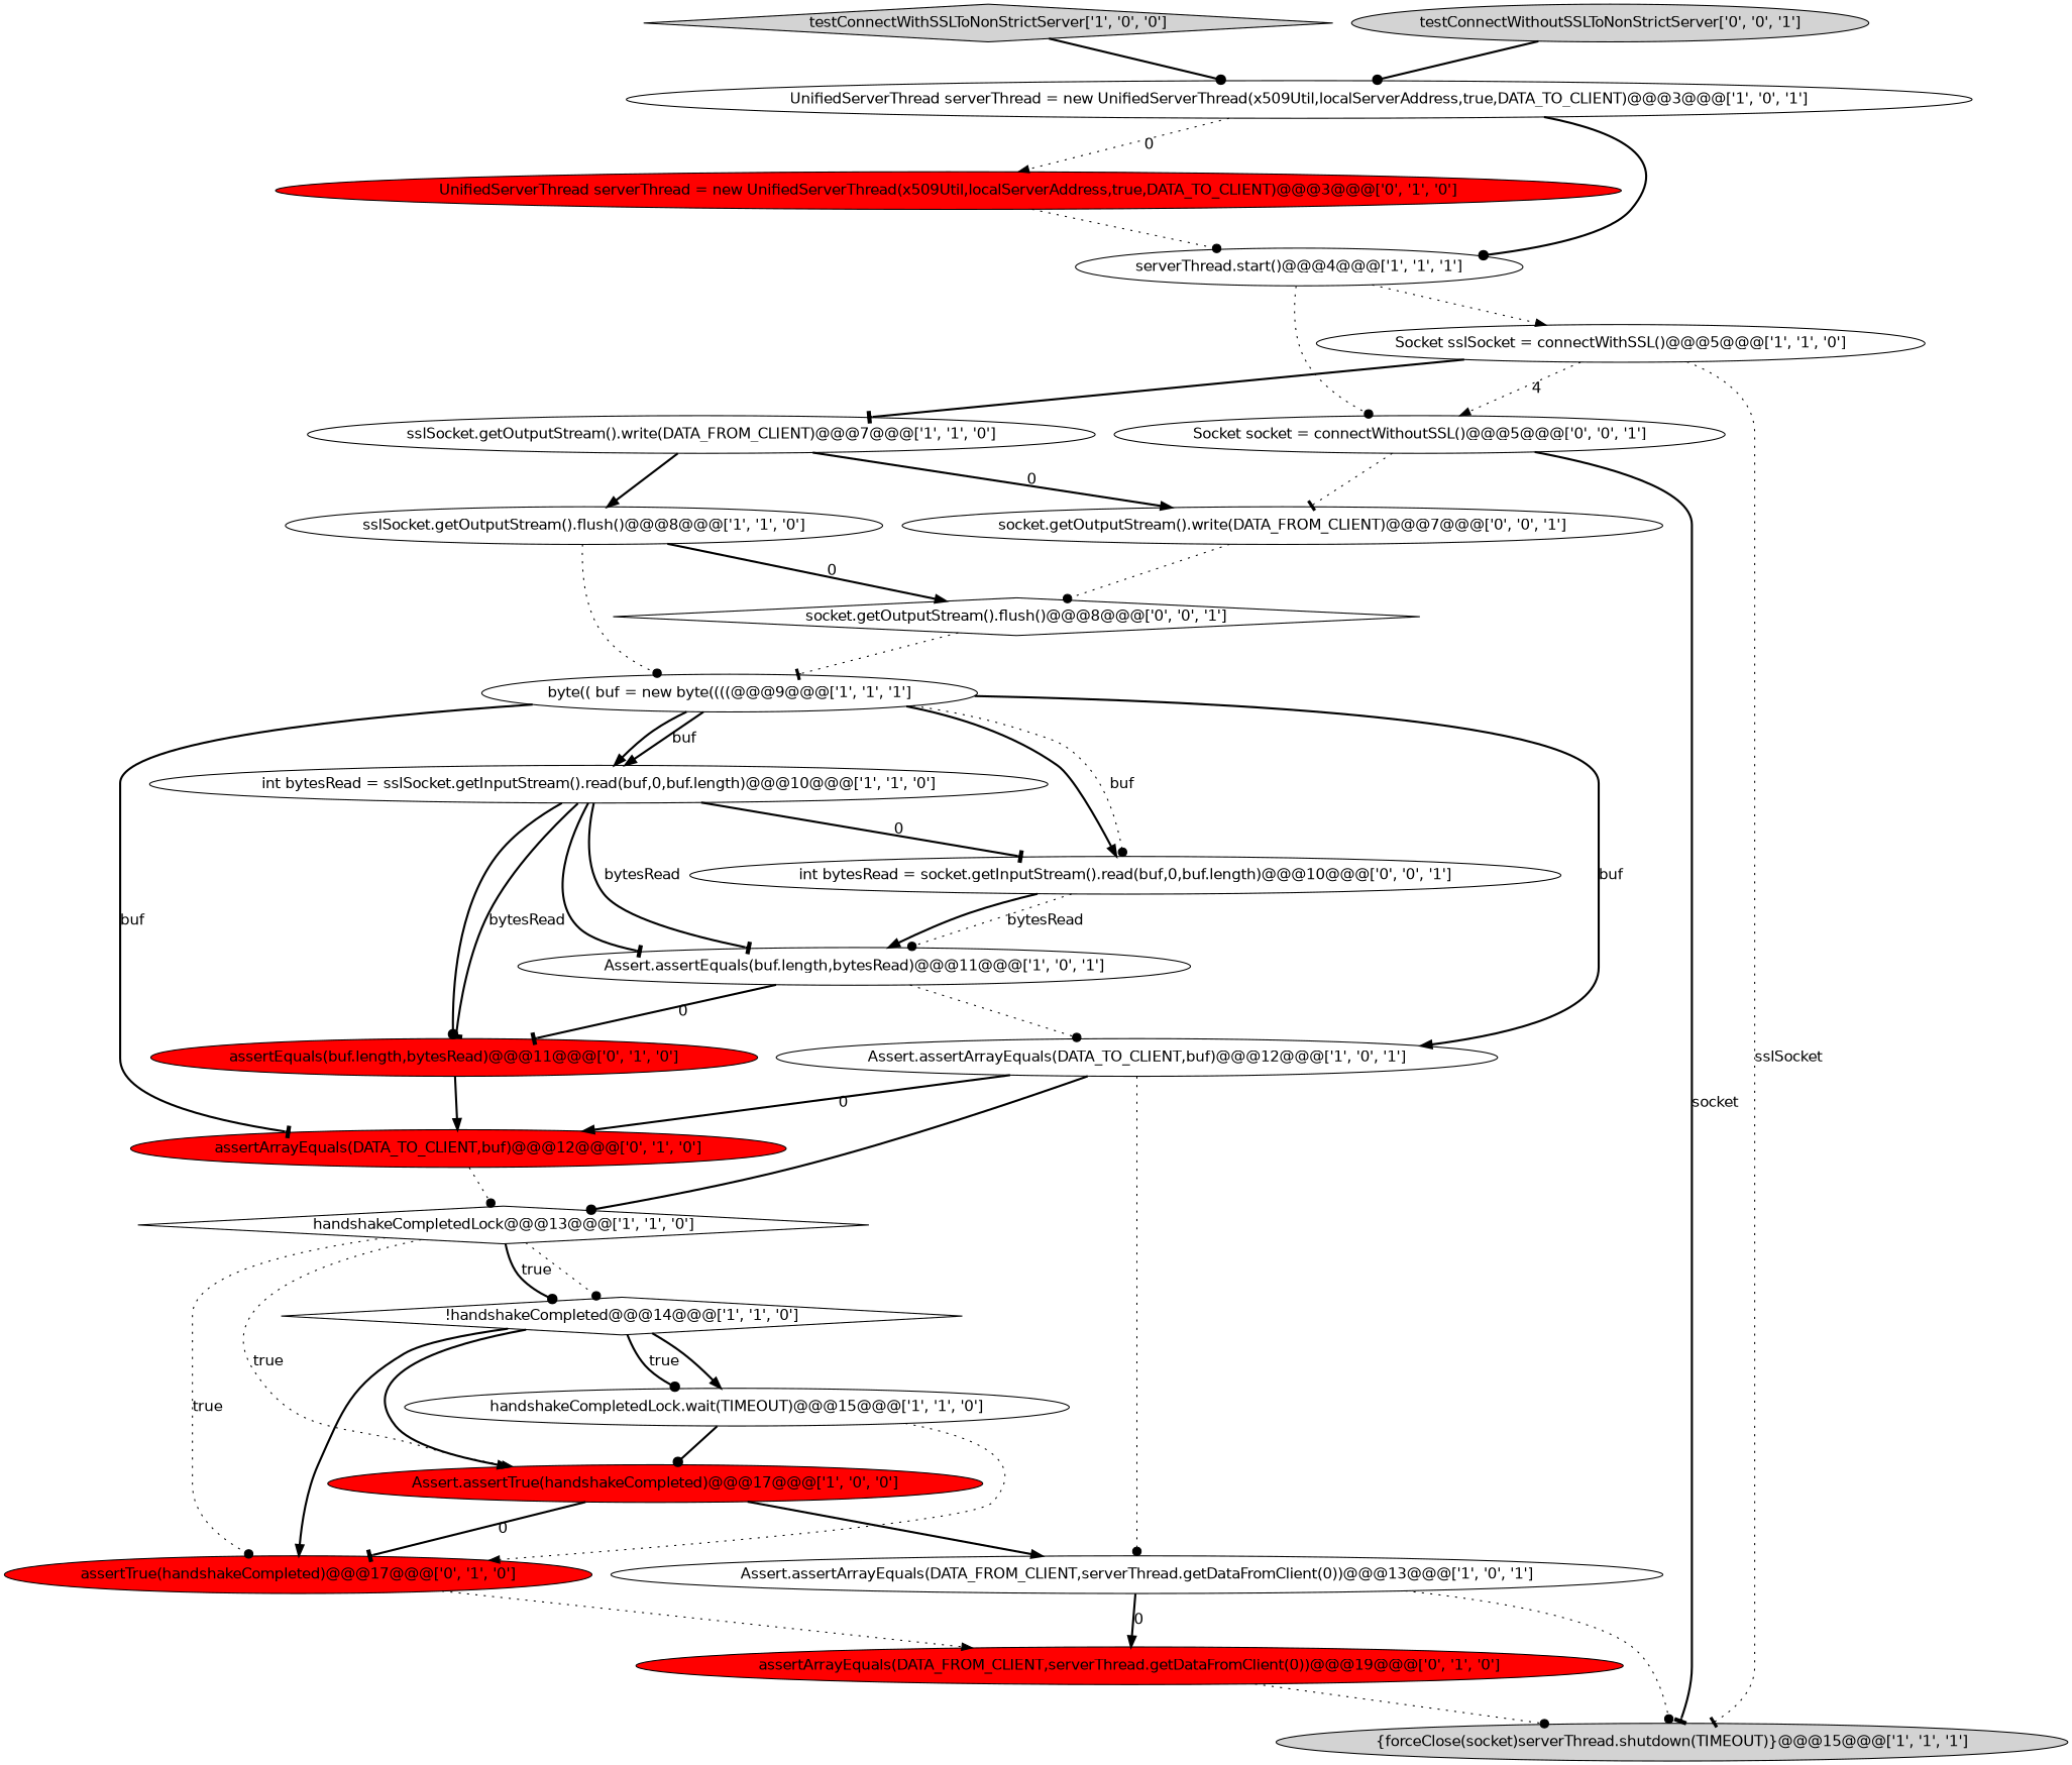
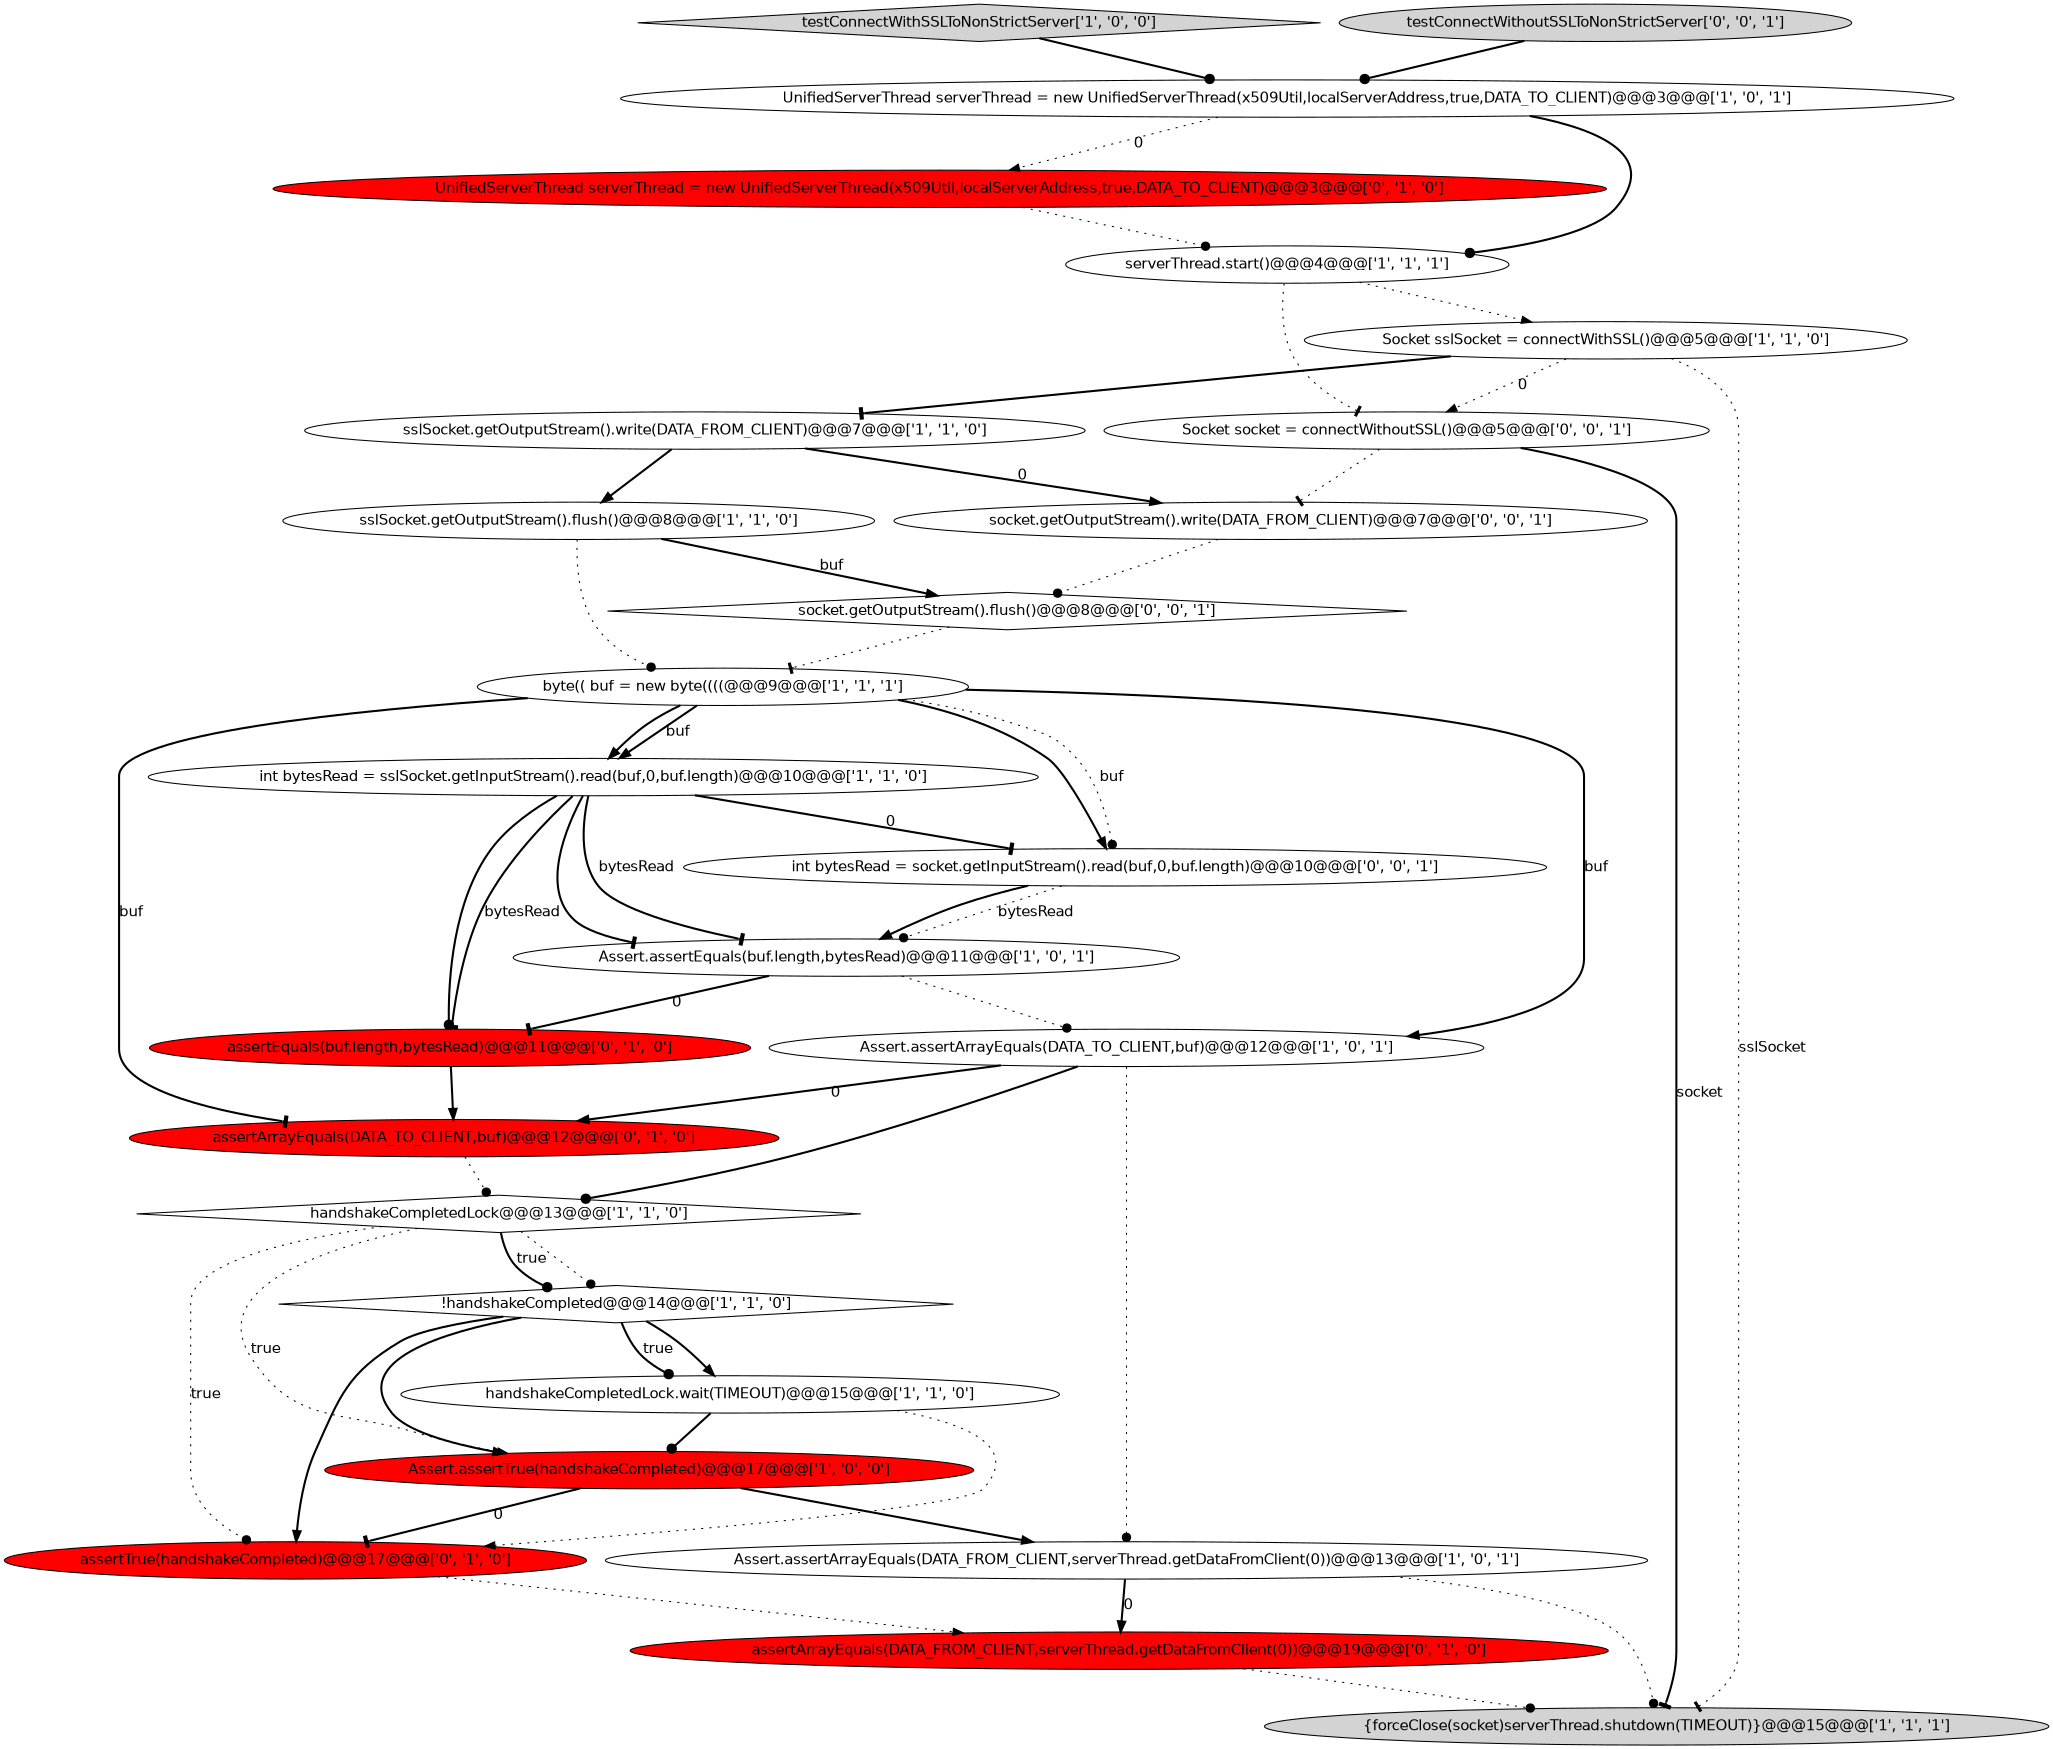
  digraph {
    fontname="DejaVu Sans"
    node [fillcolor=white fontname="DejaVu Sans" shape=ellipse style=filled]
    edge [arrowhead=dot fontname="DejaVu Sans" style=bold]
    n1 [label="Socket socket = connectWithoutSSL()@@@5@@@['0', '0', '1']"]
    n2 [fillcolor=lightgray label="{forceClose(socket)serverThread.shutdown(TIMEOUT)}@@@15@@@['1', '1', '1']"]
    n3 [label="socket.getOutputStream().write(DATA_FROM_CLIENT)@@@7@@@['0', '0', '1']"]
    n4 [label="socket.getOutputStream().flush()@@@8@@@['0', '0', '1']" shape=diamond]
    n5 [label="sslSocket.getOutputStream().write(DATA_FROM_CLIENT)@@@7@@@['1', '1', '0']"]
    n6 [label="sslSocket.getOutputStream().flush()@@@8@@@['1', '1', '0']"]
    n7 [label="byte(( buf = new byte((((@@@9@@@['1', '1', '1']"]
    n8 [label="Assert.assertArrayEquals(DATA_TO_CLIENT,buf)@@@12@@@['1', '0', '1']"]
    n9 [fillcolor=red label="assertArrayEquals(DATA_TO_CLIENT,buf)@@@12@@@['0', '1', '0']"]
    n10 [label="int bytesRead = socket.getInputStream().read(buf,0,buf.length)@@@10@@@['0', '0', '1']"]
    n11 [label="int bytesRead = sslSocket.getInputStream().read(buf,0,buf.length)@@@10@@@['1', '1', '0']"]
    n12 [label="Assert.assertEquals(buf.length,bytesRead)@@@11@@@['1', '0', '1']"]
    n13 [fillcolor=red label="assertEquals(buf.length,bytesRead)@@@11@@@['0', '1', '0']"]
    n14 [label="Assert.assertArrayEquals(DATA_FROM_CLIENT,serverThread.getDataFromClient(0))@@@13@@@['1', '0', '1']"]
    n15 [label="handshakeCompletedLock@@@13@@@['1', '1', '0']" shape=diamond]
    n16 [fillcolor=red label="assertTrue(handshakeCompleted)@@@17@@@['0', '1', '0']"]
    n17 [fillcolor=red label="assertArrayEquals(DATA_FROM_CLIENT,serverThread.getDataFromClient(0))@@@19@@@['0', '1', '0']"]
    n18 [fillcolor=red label="UnifiedServerThread serverThread = new UnifiedServerThread(x509Util,localServerAddress,true,DATA_TO_CLIENT)@@@3@@@['0', '1', '0']"]
    n19 [label="serverThread.start()@@@4@@@['1', '1', '1']"]
    n20 [label="Socket sslSocket = connectWithSSL()@@@5@@@['1', '1', '0']"]
    n21 [label="handshakeCompletedLock.wait(TIMEOUT)@@@15@@@['1', '1', '0']"]
    n22 [fillcolor=red label="Assert.assertTrue(handshakeCompleted)@@@17@@@['1', '0', '0']"]
    n23 [label="!handshakeCompleted@@@14@@@['1', '1', '0']" shape=diamond]
    n24 [fillcolor=lightgray label="testConnectWithSSLToNonStrictServer['1', '0', '0']" shape=diamond]
    n25 [label="UnifiedServerThread serverThread = new UnifiedServerThread(x509Util,localServerAddress,true,DATA_TO_CLIENT)@@@3@@@['1', '0', '1']"]
    n26 [fillcolor=lightgray label="testConnectWithoutSSLToNonStrictServer['0', '0', '1']"]
    n1 -> n2 [arrowhead=tee label=socket]
    n1 -> n3 [arrowhead=tee style=dotted]
    n3 -> n4 [style=dotted]
    n4 -> n7 [arrowhead=tee style=dotted]
    n5 -> n3 [arrowhead=normal label=0]
    n5 -> n6 [arrowhead=normal]
-   n6 -> n4 [arrowhead=normal label=0]
+   n6 -> n4 [arrowhead=normal label=buf]
    n6 -> n7 [style=dotted]
    n7 -> n8 [arrowhead=normal label=buf]
    n7 -> n9 [arrowhead=tee label=buf]
    n7 -> n10 [arrowhead=normal]
    n7 -> n10 [label=buf style=dotted]
    n7 -> n11 [arrowhead=normal label=buf]
    n7 -> n11 [arrowhead=normal]
    n8 -> n9 [arrowhead=normal label=0]
    n8 -> n14 [style=dotted]
    n8 -> n15
    n9 -> n15 [style=dotted]
    n10 -> n12 [label=bytesRead style=dotted]
    n10 -> n12 [arrowhead=normal]
    n11 -> n10 [arrowhead=tee label=0]
    n11 -> n12 [arrowhead=tee]
    n11 -> n12 [arrowhead=tee label=bytesRead]
    n11 -> n13 [arrowhead=tee label=bytesRead]
    n11 -> n13
    n12 -> n8 [style=dotted]
    n12 -> n13 [arrowhead=tee label=0]
    n13 -> n9 [arrowhead=normal]
    n14 -> n2 [style=dotted]
    n14 -> n17 [arrowhead=normal label=0]
    n15 -> n16 [label=true style=dotted]
    n15 -> n22 [arrowhead=normal label=true style=dotted]
    n15 -> n23 [style=dotted]
    n15 -> n23 [label=true]
    n16 -> n17 [arrowhead=normal style=dotted]
    n17 -> n2 [style=dotted]
    n18 -> n19 [style=dotted]
-   n19 -> n1 [style=dotted]
+   n19 -> n1 [arrowhead=tee style=dotted]
    n19 -> n20 [arrowhead=normal style=dotted]
-   n20 -> n1 [arrowhead=normal label=4 style=dotted]
+   n20 -> n1 [arrowhead=normal label=0 style=dotted]
    n20 -> n2 [arrowhead=tee label=sslSocket style=dotted]
    n20 -> n5 [arrowhead=tee]
    n21 -> n16 [arrowhead=normal style=dotted]
    n21 -> n22
    n22 -> n14 [arrowhead=normal]
    n22 -> n16 [arrowhead=tee label=0]
    n23 -> n16 [arrowhead=normal]
    n23 -> n21 [arrowhead=normal]
    n23 -> n21 [label=true]
    n23 -> n22 [arrowhead=normal]
    n24 -> n25
    n25 -> n18 [arrowhead=normal label=0 style=dotted]
    n25 -> n19
    n26 -> n25
  }
